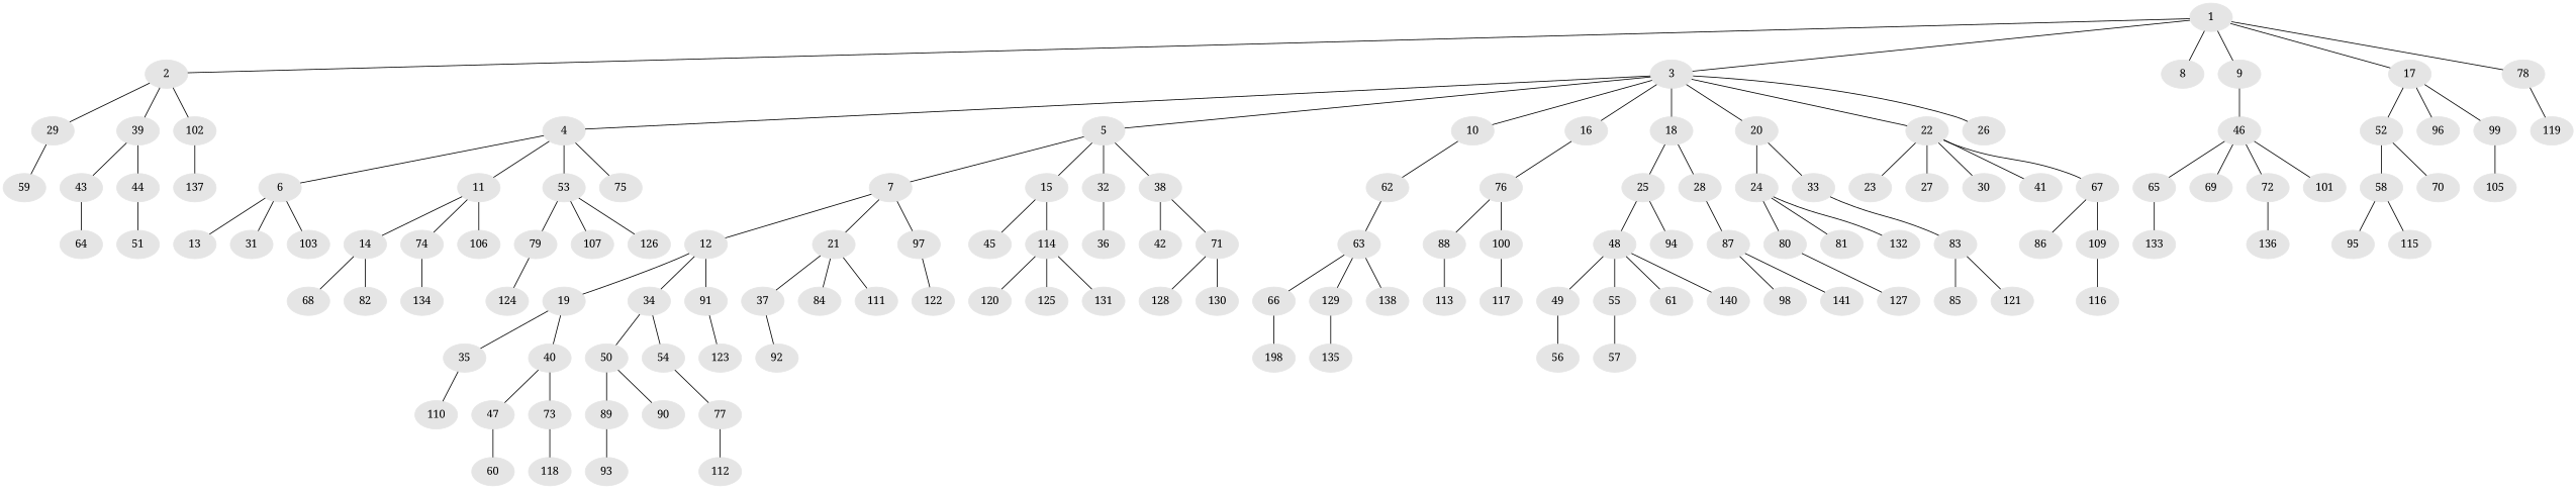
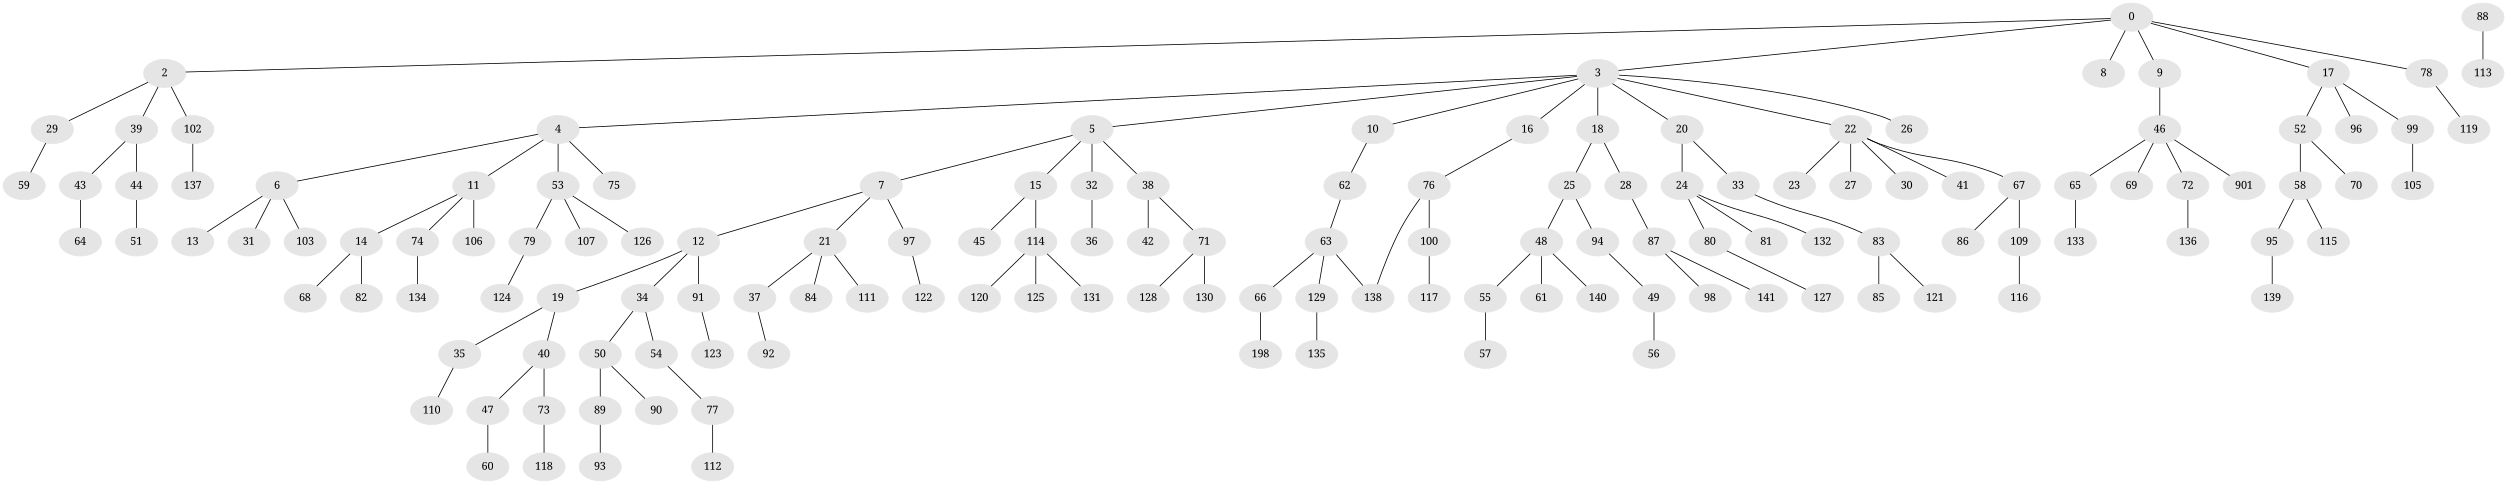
  graph {
    fontname="Noto Serif"
    node [color=gray90 fontname="Noto Serif" style=filled]
    edge [fontname="Noto Serif"]
-   1
+   1 [label=0]
    2
    3
    8
    9
    17
    78
    29
    39
    102
    4
    5
    10
    16
    18
    20
    22
    26
    46
    52
    96
    99
    119
    59
    43
    44
    137
    6
    11
    53
    75
    7
    15
    32
    38
    62
    76
    25
    28
    24
    33
    23
    27
    30
    41
    67
    13
    31
    103
    14
    74
    106
    79
    107
    126
    12
    21
    97
    45
    114
    36
    42
    71
    19
    34
    91
    37
    84
    111
    122
    65
    69
    72
-   101
+   101 [label=901]
    63
    68
    82
    134
    35
    40
    50
    54
    123
    120
    125
    131
    88
    100
    58
    70
    105
    48
    94
    87
    110
    47
    73
    80
    81
    132
    83
    92
    86
    109
    127
    49
    55
    61
    140
    98
    141
    85
    121
    89
    90
    77
    128
    130
    64
    51
    60
    118
    133
    136
    56
    57
    93
    95
    115
    124
    112
+   139
    66
    129
    138
    n136 [label=198]
    135
    116
    113
    117
    1 -- 2
    1 -- 3
    1 -- 8
    1 -- 9
    1 -- 17
    1 -- 78
    2 -- 29
    2 -- 39
    2 -- 102
    3 -- 4
    3 -- 5
    3 -- 10
    3 -- 16
    3 -- 18
    3 -- 20
    3 -- 22
    3 -- 26
    9 -- 46
    17 -- 52
    17 -- 96
    17 -- 99
    78 -- 119
    29 -- 59
    39 -- 43
    39 -- 44
    102 -- 137
    4 -- 6
    4 -- 11
    4 -- 53
    4 -- 75
    5 -- 7
    5 -- 15
    5 -- 32
    5 -- 38
    10 -- 62
    16 -- 76
    18 -- 25
    18 -- 28
    20 -- 24
    20 -- 33
    22 -- 23
    22 -- 27
    22 -- 30
    22 -- 41
    22 -- 67
    46 -- 65
    46 -- 69
    46 -- 72
    46 -- 101
    52 -- 58
    52 -- 70
    99 -- 105
    43 -- 64
    44 -- 51
    6 -- 13
    6 -- 31
    6 -- 103
    11 -- 14
    11 -- 74
    11 -- 106
    53 -- 79
    53 -- 107
    53 -- 126
    7 -- 12
    7 -- 21
    7 -- 97
    15 -- 45
    15 -- 114
    32 -- 36
    38 -- 42
    38 -- 71
    62 -- 63
-   76 -- 88
+   76 -- 138
    76 -- 100
    25 -- 48
    25 -- 94
    28 -- 87
    24 -- 80
    24 -- 81
    24 -- 132
    33 -- 83
    67 -- 86
    67 -- 109
    14 -- 68
    14 -- 82
    74 -- 134
    79 -- 124
    12 -- 19
    12 -- 34
    12 -- 91
    21 -- 37
    21 -- 84
    21 -- 111
    97 -- 122
    114 -- 120
    114 -- 125
    114 -- 131
    71 -- 128
    71 -- 130
    19 -- 35
    19 -- 40
    34 -- 50
    34 -- 54
    91 -- 123
    37 -- 92
    65 -- 133
    72 -- 136
    63 -- 66
    63 -- 129
    63 -- 138
    35 -- 110
    40 -- 47
    40 -- 73
    50 -- 89
    50 -- 90
    54 -- 77
    88 -- 113
    100 -- 117
    58 -- 95
    58 -- 115
-   48 -- 49
+   94 -- 49
    48 -- 55
    48 -- 61
    48 -- 140
    87 -- 98
    87 -- 141
    47 -- 60
    73 -- 118
    80 -- 127
    83 -- 85
    83 -- 121
    109 -- 116
    49 -- 56
    55 -- 57
    89 -- 93
    77 -- 112
+   95 -- 139
    66 -- n136
    129 -- 135
  }
